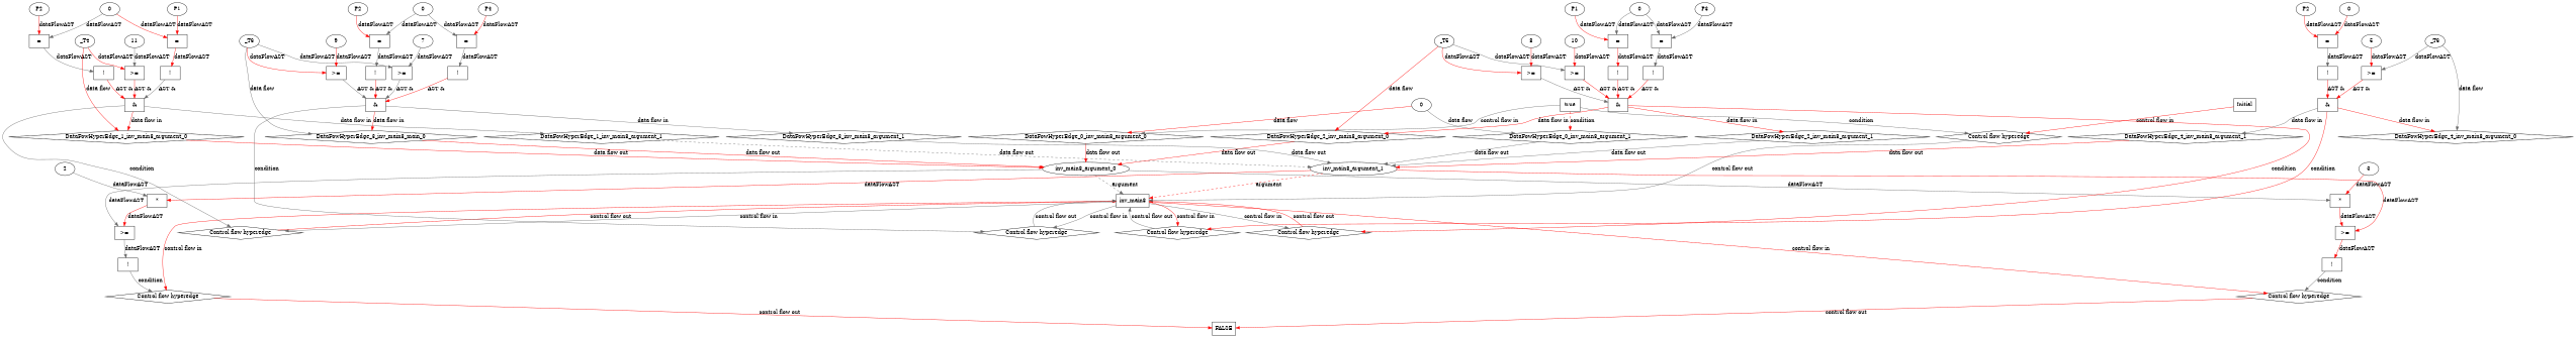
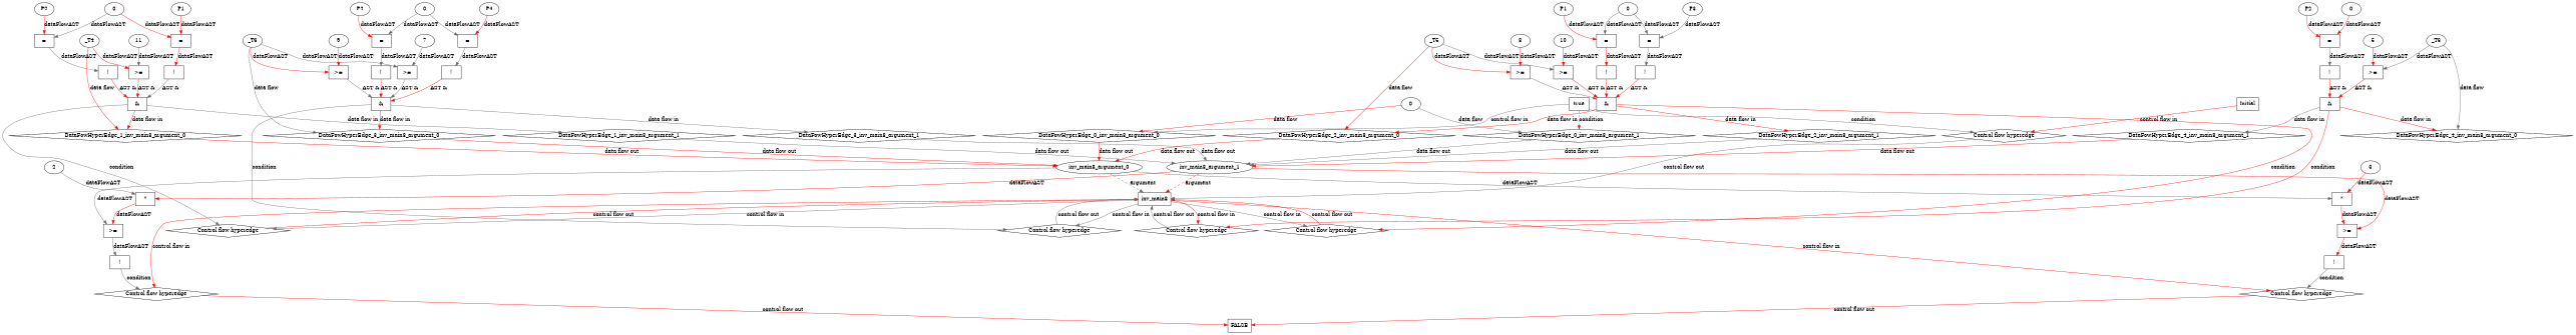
  digraph {
    node [shape=rect]
    edge [color=red]
    n1 [label=inv_main8 nodeName=inv_main8]
    n2 [label="Control flow hyperedge" nodeName=ControlFowHyperEdge_1 shape=diamond]
    n3 [label="Control flow hyperedge" nodeName=ControlFowHyperEdge_2 shape=diamond]
    n4 [label="Control flow hyperedge" nodeName=ControlFowHyperEdge_3 shape=diamond]
    n5 [label="Control flow hyperedge" nodeName=ControlFowHyperEdge_4 shape=diamond]
    n6 [label="Control flow hyperedge" nodeName=ControlFowHyperEdge_5 shape=diamond]
    n7 [label="Control flow hyperedge" nodeName=ControlFowHyperEdge_6 shape=diamond]
    n8 [label=FALSE nodeName=FALSE]
    n9 [label=Initial nodeName=Initial]
    n10 [label="Control flow hyperedge" nodeName=ControlFowHyperEdge_0 shape=diamond]
    n11 [label=inv_main8_argument_0 nodeName=argument0 shape=oval]
    n12 [label=">=" nodeName=xxxFALSE___inv_main8_5xxxguard_0_node_1]
    n13 [label="*" nodeName=xxxFALSE___inv_main8_6xxxguard_0_node_2]
    n14 [label="!" nodeName=xxxFALSE___inv_main8_5xxxguard_0_node_0]
    n15 [label=">=" nodeName=xxxFALSE___inv_main8_6xxxguard_0_node_1]
    n16 [label=inv_main8_argument_1 nodeName=argument1 shape=oval]
    n17 [label="*" nodeName=xxxFALSE___inv_main8_5xxxguard_0_node_2]
    n18 [label="!" nodeName=xxxFALSE___inv_main8_6xxxguard_0_node_0]
    n19 [label=true nodeName=true_0]
    n20 [label=DataFowHyperEdge_0_inv_main8_argument_0 nodeName=DataFowHyperEdge_0_inv_main8_argument_0 shape=diamond]
    n21 [label=DataFowHyperEdge_0_inv_main8_argument_1 nodeName=DataFowHyperEdge_0_inv_main8_argument_1 shape=diamond]
    n22 [label=0 nodeName=xxxinv_main8___Initial_0xxxdataFlow_0_node_0 shape=""]
    n23 [label="&" nodeName=xxxinv_main8___inv_main8_1xxx_and]
    n24 [label=DataFowHyperEdge_1_inv_main8_argument_0 nodeName=DataFowHyperEdge_1_inv_main8_argument_0 shape=diamond]
    n25 [label=DataFowHyperEdge_1_inv_main8_argument_1 nodeName=DataFowHyperEdge_1_inv_main8_argument_1 shape=diamond]
    n26 [label="!" nodeName=xxxinv_main8___inv_main8_1xxxguard_0_node_0]
    n27 [label="=" nodeName=xxxinv_main8___inv_main8_1xxxguard_0_node_1]
    n28 [label=P2 nodeName=xxxinv_main8___inv_main8_1xxxguard_0_node_2 shape=""]
    n29 [label=0 nodeName=xxxinv_main8___inv_main8_1xxxguard_0_node_3 shape=""]
    n30 [label="=" nodeName=xxxinv_main8___inv_main8_1xxxguard1_node_1]
    n31 [label="!" nodeName=xxxinv_main8___inv_main8_1xxxguard1_node_0]
    n32 [label=P1 nodeName=xxxinv_main8___inv_main8_1xxxguard1_node_2 shape=""]
    n33 [label=">=" nodeName=xxxinv_main8___inv_main8_1xxxguard2_node_0]
    n34 [label=11 nodeName=xxxinv_main8___inv_main8_1xxxguard2_node_2 shape=""]
    n35 [label=_T4 nodeName=xxxinv_main8___inv_main8_1xxxdataFlow_0_node_0 shape=""]
    n36 [label="&" nodeName=xxxinv_main8___inv_main8_2xxx_and]
    n37 [label=DataFowHyperEdge_2_inv_main8_argument_0 nodeName=DataFowHyperEdge_2_inv_main8_argument_0 shape=diamond]
    n38 [label=DataFowHyperEdge_2_inv_main8_argument_1 nodeName=DataFowHyperEdge_2_inv_main8_argument_1 shape=diamond]
    n39 [label="!" nodeName=xxxinv_main8___inv_main8_2xxxguard_0_node_0]
    n40 [label="=" nodeName=xxxinv_main8___inv_main8_2xxxguard_0_node_1]
    n41 [label=P1 nodeName=xxxinv_main8___inv_main8_2xxxguard_0_node_2 shape=""]
    n42 [label=0 nodeName=xxxinv_main8___inv_main8_2xxxguard_0_node_3 shape=""]
    n43 [label="=" nodeName=xxxinv_main8___inv_main8_2xxxguard1_node_1]
    n44 [label="!" nodeName=xxxinv_main8___inv_main8_2xxxguard1_node_0]
    n45 [label=P3 nodeName=xxxinv_main8___inv_main8_2xxxguard1_node_2 shape=""]
    n46 [label=">=" nodeName=xxxinv_main8___inv_main8_2xxxguard2_node_0]
    n47 [label=8 nodeName=xxxinv_main8___inv_main8_2xxxguard2_node_2 shape=""]
    n48 [label=_T5 nodeName=xxxinv_main8___inv_main8_2xxxdataFlow_0_node_0 shape=""]
    n49 [label=">=" nodeName=xxxinv_main8___inv_main8_2xxxguard3_node_0]
    n50 [label=10 nodeName=xxxinv_main8___inv_main8_2xxxguard3_node_1 shape=""]
    n51 [label="&" nodeName=xxxinv_main8___inv_main8_3xxx_and]
-   n52 [label=DataFowHyperEdge_3_inv_main8_main_0 nodeName=DataFowHyperEdge_3_inv_main8_argument_0 shape=diamond]
+   n52 [label=DataFowHyperEdge_3_inv_main8_argument_0 nodeName=DataFowHyperEdge_3_inv_main8_argument_0 shape=diamond]
    n53 [label=DataFowHyperEdge_3_inv_main8_argument_1 nodeName=DataFowHyperEdge_3_inv_main8_argument_1 shape=diamond]
    n54 [label="!" nodeName=xxxinv_main8___inv_main8_3xxxguard_0_node_0]
    n55 [label="=" nodeName=xxxinv_main8___inv_main8_3xxxguard_0_node_1]
    n56 [label=P2 nodeName=xxxinv_main8___inv_main8_3xxxguard_0_node_2 shape=""]
    n57 [label=0 nodeName=xxxinv_main8___inv_main8_3xxxguard_0_node_3 shape=""]
    n58 [label="=" nodeName=xxxinv_main8___inv_main8_3xxxguard1_node_1]
    n59 [label="!" nodeName=xxxinv_main8___inv_main8_3xxxguard1_node_0]
    n60 [label=P4 nodeName=xxxinv_main8___inv_main8_3xxxguard1_node_2 shape=""]
    n61 [label=">=" nodeName=xxxinv_main8___inv_main8_3xxxguard2_node_0]
    n62 [label=7 nodeName=xxxinv_main8___inv_main8_3xxxguard2_node_2 shape=""]
    n63 [label=_T6 nodeName=xxxinv_main8___inv_main8_3xxxdataFlow_0_node_0 shape=""]
    n64 [label=">=" nodeName=xxxinv_main8___inv_main8_3xxxguard3_node_0]
    n65 [label=9 nodeName=xxxinv_main8___inv_main8_3xxxguard3_node_1 shape=""]
    n66 [label="&" nodeName=xxxinv_main8___inv_main8_4xxx_and]
    n67 [label=DataFowHyperEdge_4_inv_main8_argument_0 nodeName=DataFowHyperEdge_4_inv_main8_argument_0 shape=diamond]
    n68 [label=DataFowHyperEdge_4_inv_main8_argument_1 nodeName=DataFowHyperEdge_4_inv_main8_argument_1 shape=diamond]
    n69 [label="!" nodeName=xxxinv_main8___inv_main8_4xxxguard_0_node_0]
    n70 [label="=" nodeName=xxxinv_main8___inv_main8_4xxxguard_0_node_1]
    n71 [label=P2 nodeName=xxxinv_main8___inv_main8_4xxxguard_0_node_2 shape=""]
    n72 [label=0 nodeName=xxxinv_main8___inv_main8_4xxxguard_0_node_3 shape=""]
    n73 [label=">=" nodeName=xxxinv_main8___inv_main8_4xxxguard1_node_0]
    n74 [label=5 nodeName=xxxinv_main8___inv_main8_4xxxguard1_node_1 shape=""]
    n75 [label=_T6 nodeName=xxxinv_main8___inv_main8_4xxxdataFlow_0_node_0 shape=""]
    n76 [label=2 nodeName=xxxFALSE___inv_main8_5xxxguard_0_node_3 shape=""]
    n77 [label=3 nodeName=xxxFALSE___inv_main8_6xxxguard_0_node_3 shape=""]
    n1 -> n2 [color=gray40 label="control flow in"]
    n1 -> n3 [color=gray40 label="control flow in"]
    n1 -> n4 [color=gray40 label="control flow in"]
    n1 -> n5 [label="control flow in"]
    n1 -> n6 [label="control flow in"]
    n1 -> n7 [label="control flow in"]
    n2 -> n1 [label="control flow out"]
    n3 -> n1 [label="control flow out"]
    n4 -> n1 [color=gray40 label="control flow out"]
    n5 -> n1 [color=gray40 label="control flow out"]
    n6 -> n8 [label="control flow out"]
    n7 -> n8 [label="control flow out"]
    n9 -> n10 [label="control flow in"]
    n10 -> n1 [color=gray40 label="control flow out"]
    n11 -> n1 [color=gray40 label=argument style=dashed]
    n11 -> n12 [color=gray40 label=dataFlowAST]
    n11 -> n13 [color=gray40 label=dataFlowAST]
    n12 -> n14 [color=gray40 label=dataFlowAST]
    n13 -> n15 [label=dataFlowAST]
    n14 -> n6 [color=gray40 label=condition]
    n15 -> n18 [label=dataFlowAST]
    n16 -> n1 [label=argument style=dashed]
    n16 -> n15 [label=dataFlowAST]
    n16 -> n17 [label=dataFlowAST]
    n17 -> n12 [label=dataFlowAST]
    n18 -> n7 [color=gray40 label=condition]
    n19 -> n10 [color=gray40 label=condition]
    n19 -> n20 [color=gray40 label="control flow in"]
    n19 -> n21 [label=condition style=dashed]
    n20 -> n11 [label="data flow out"]
    n21 -> n16 [color=gray40 label="data flow out"]
    n22 -> n20 [label="data flow"]
    n22 -> n21 [color=gray40 label="data flow"]
    n23 -> n2 [color=gray40 label=condition]
    n23 -> n24 [label="data flow in"]
    n23 -> n25 [color=gray40 label="data flow in"]
    n24 -> n11 [label="data flow out"]
-   n25 -> n16 [color=gray40 label="data flow out" style=dashed]
+   n25 -> n16 [color=gray40 label="data flow out"]
    n26 -> n23 [label="AST &"]
    n27 -> n26 [color=gray40 label=dataFlowAST]
    n28 -> n27 [label=dataFlowAST]
    n29 -> n27 [color=gray40 label=dataFlowAST]
    n29 -> n30 [label=dataFlowAST]
    n30 -> n31 [label=dataFlowAST]
    n31 -> n23 [color=gray40 label="AST &"]
    n32 -> n30 [label=dataFlowAST]
    n33 -> n23 [label="AST &"]
    n34 -> n33 [color=gray40 label=dataFlowAST]
    n35 -> n24 [label="data flow"]
    n35 -> n33 [label=dataFlowAST]
    n36 -> n3 [label=condition]
    n36 -> n37 [label="data flow in"]
    n36 -> n38 [label="data flow in"]
    n37 -> n11 [label="data flow out"]
    n38 -> n16 [color=gray40 label="data flow out"]
    n39 -> n36 [label="AST &"]
    n40 -> n39 [label=dataFlowAST]
    n41 -> n40 [label=dataFlowAST]
    n42 -> n40 [color=gray40 label=dataFlowAST]
    n42 -> n43 [color=gray40 label=dataFlowAST]
    n43 -> n44 [color=gray40 label=dataFlowAST]
    n44 -> n36 [label="AST &"]
    n45 -> n43 [color=gray40 label=dataFlowAST]
    n46 -> n36 [color=gray40 label="AST &"]
    n47 -> n46 [label=dataFlowAST]
    n48 -> n37 [label="data flow"]
    n48 -> n46 [label=dataFlowAST]
    n48 -> n49 [color=gray40 label=dataFlowAST]
    n49 -> n36 [label="AST &"]
    n50 -> n49 [label=dataFlowAST]
    n51 -> n4 [color=gray40 label=condition]
    n51 -> n52 [label="data flow in"]
    n51 -> n53 [color=gray40 label="data flow in"]
    n52 -> n11 [label="data flow out"]
    n53 -> n16 [color=gray40 label="data flow out"]
    n54 -> n51 [label="AST &"]
    n55 -> n54 [color=gray40 label=dataFlowAST]
    n56 -> n55 [label=dataFlowAST]
    n57 -> n55 [color=gray40 label=dataFlowAST]
    n57 -> n58 [color=gray40 label=dataFlowAST]
    n58 -> n59 [color=gray40 label=dataFlowAST]
    n59 -> n51 [label="AST &"]
    n60 -> n58 [label=dataFlowAST]
    n61 -> n51 [color=gray40 label="AST &"]
    n62 -> n61 [color=gray40 label=dataFlowAST]
    n63 -> n52 [color=gray40 label="data flow"]
    n63 -> n61 [color=gray40 label=dataFlowAST]
    n63 -> n64 [label=dataFlowAST]
    n64 -> n51 [color=gray40 label="AST &"]
    n65 -> n64 [label=dataFlowAST]
    n66 -> n5 [label=condition]
    n66 -> n67 [label="data flow in"]
    n66 -> n68 [color=gray40 label="data flow in"]
    n68 -> n16 [label="data flow out"]
    n69 -> n66 [label="AST &"]
    n70 -> n69 [color=gray40 label=dataFlowAST]
    n71 -> n70 [label=dataFlowAST]
    n72 -> n70 [label=dataFlowAST]
    n73 -> n66 [label="AST &"]
    n74 -> n73 [label=dataFlowAST]
    n75 -> n67 [color=gray40 label="data flow"]
    n75 -> n73 [color=gray40 label=dataFlowAST]
    n76 -> n17 [color=gray40 label=dataFlowAST]
    n77 -> n13 [label=dataFlowAST]
  }
